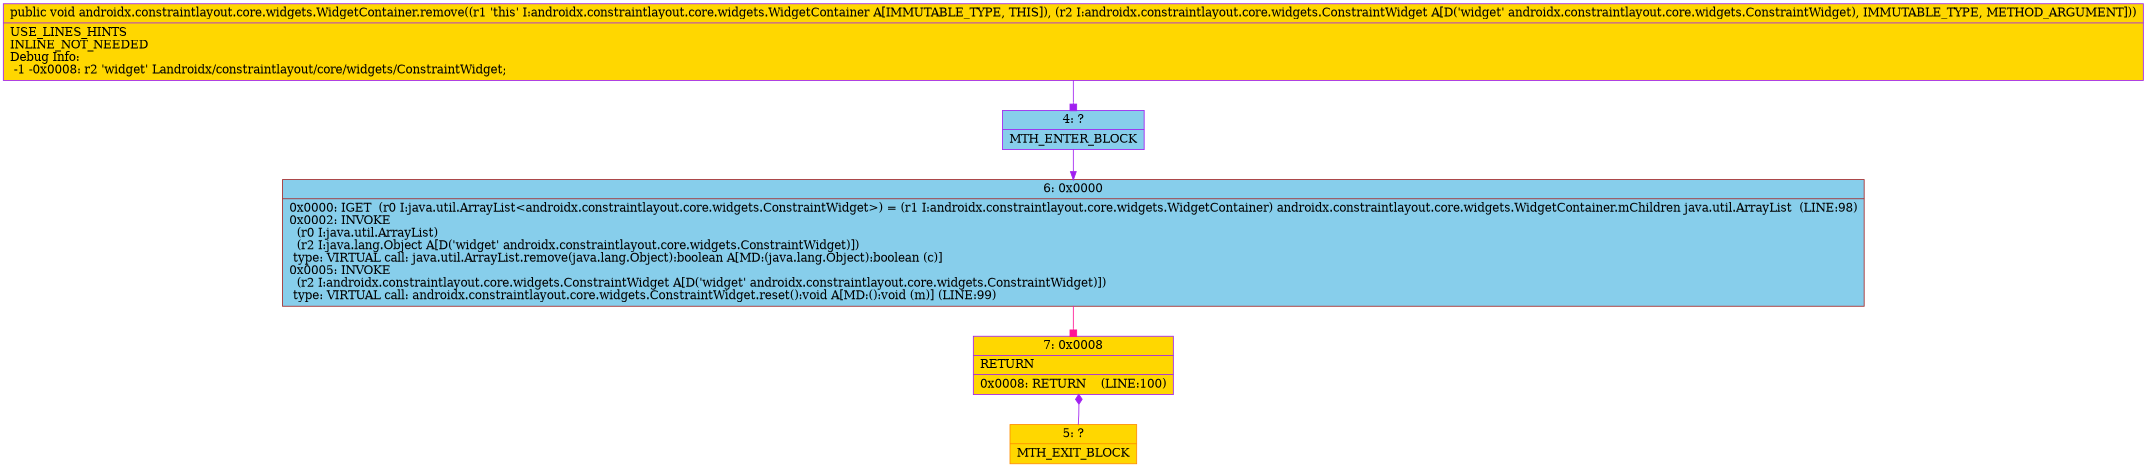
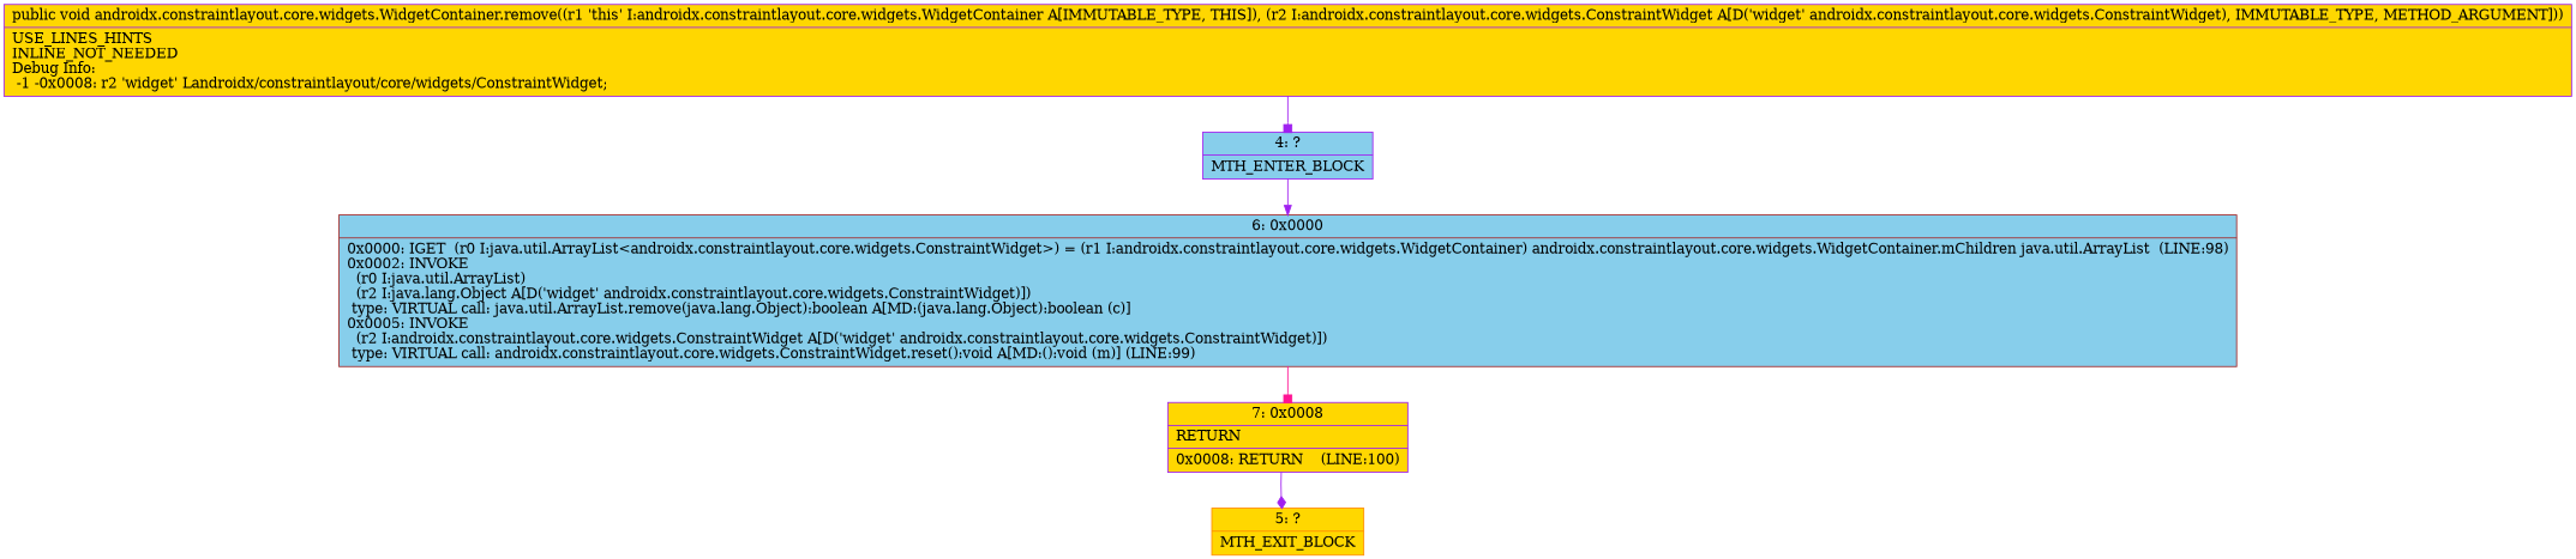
  digraph {
    node [color=purple fillcolor=gold shape=record style=filled]
    edge [arrowhead=box color=purple]
    n1 [fillcolor=skyblue label="{4\:\ ?|MTH_ENTER_BLOCK\l}"]
    n2 [color=brown fillcolor=skyblue label="{6\:\ 0x0000|0x0000: IGET  (r0 I:java.util.ArrayList\<androidx.constraintlayout.core.widgets.ConstraintWidget\>) = (r1 I:androidx.constraintlayout.core.widgets.WidgetContainer) androidx.constraintlayout.core.widgets.WidgetContainer.mChildren java.util.ArrayList  (LINE:98)\l0x0002: INVOKE  \l  (r0 I:java.util.ArrayList)\l  (r2 I:java.lang.Object A[D('widget' androidx.constraintlayout.core.widgets.ConstraintWidget)])\l type: VIRTUAL call: java.util.ArrayList.remove(java.lang.Object):boolean A[MD:(java.lang.Object):boolean (c)]\l0x0005: INVOKE  \l  (r2 I:androidx.constraintlayout.core.widgets.ConstraintWidget A[D('widget' androidx.constraintlayout.core.widgets.ConstraintWidget)])\l type: VIRTUAL call: androidx.constraintlayout.core.widgets.ConstraintWidget.reset():void A[MD:():void (m)] (LINE:99)\l}"]
    n3 [label="{7\:\ 0x0008|RETURN\l|0x0008: RETURN    (LINE:100)\l}"]
    n4 [color=darkorange label="{5\:\ ?|MTH_EXIT_BLOCK\l}"]
    n5 [label="{public void androidx.constraintlayout.core.widgets.WidgetContainer.remove((r1 'this' I:androidx.constraintlayout.core.widgets.WidgetContainer A[IMMUTABLE_TYPE, THIS]), (r2 I:androidx.constraintlayout.core.widgets.ConstraintWidget A[D('widget' androidx.constraintlayout.core.widgets.ConstraintWidget), IMMUTABLE_TYPE, METHOD_ARGUMENT]))  | USE_LINES_HINTS\lINLINE_NOT_NEEDED\lDebug Info:\l  \-1 \-0x0008: r2 'widget' Landroidx\/constraintlayout\/core\/widgets\/ConstraintWidget;\l}"]
    n1 -> n2 [arrowhead=normal]
    n2 -> n3 [color=deeppink]
-   n4 -> n3 [arrowhead=diamond]
+   n3 -> n4 [arrowhead=diamond]
    n5 -> n1
  }
